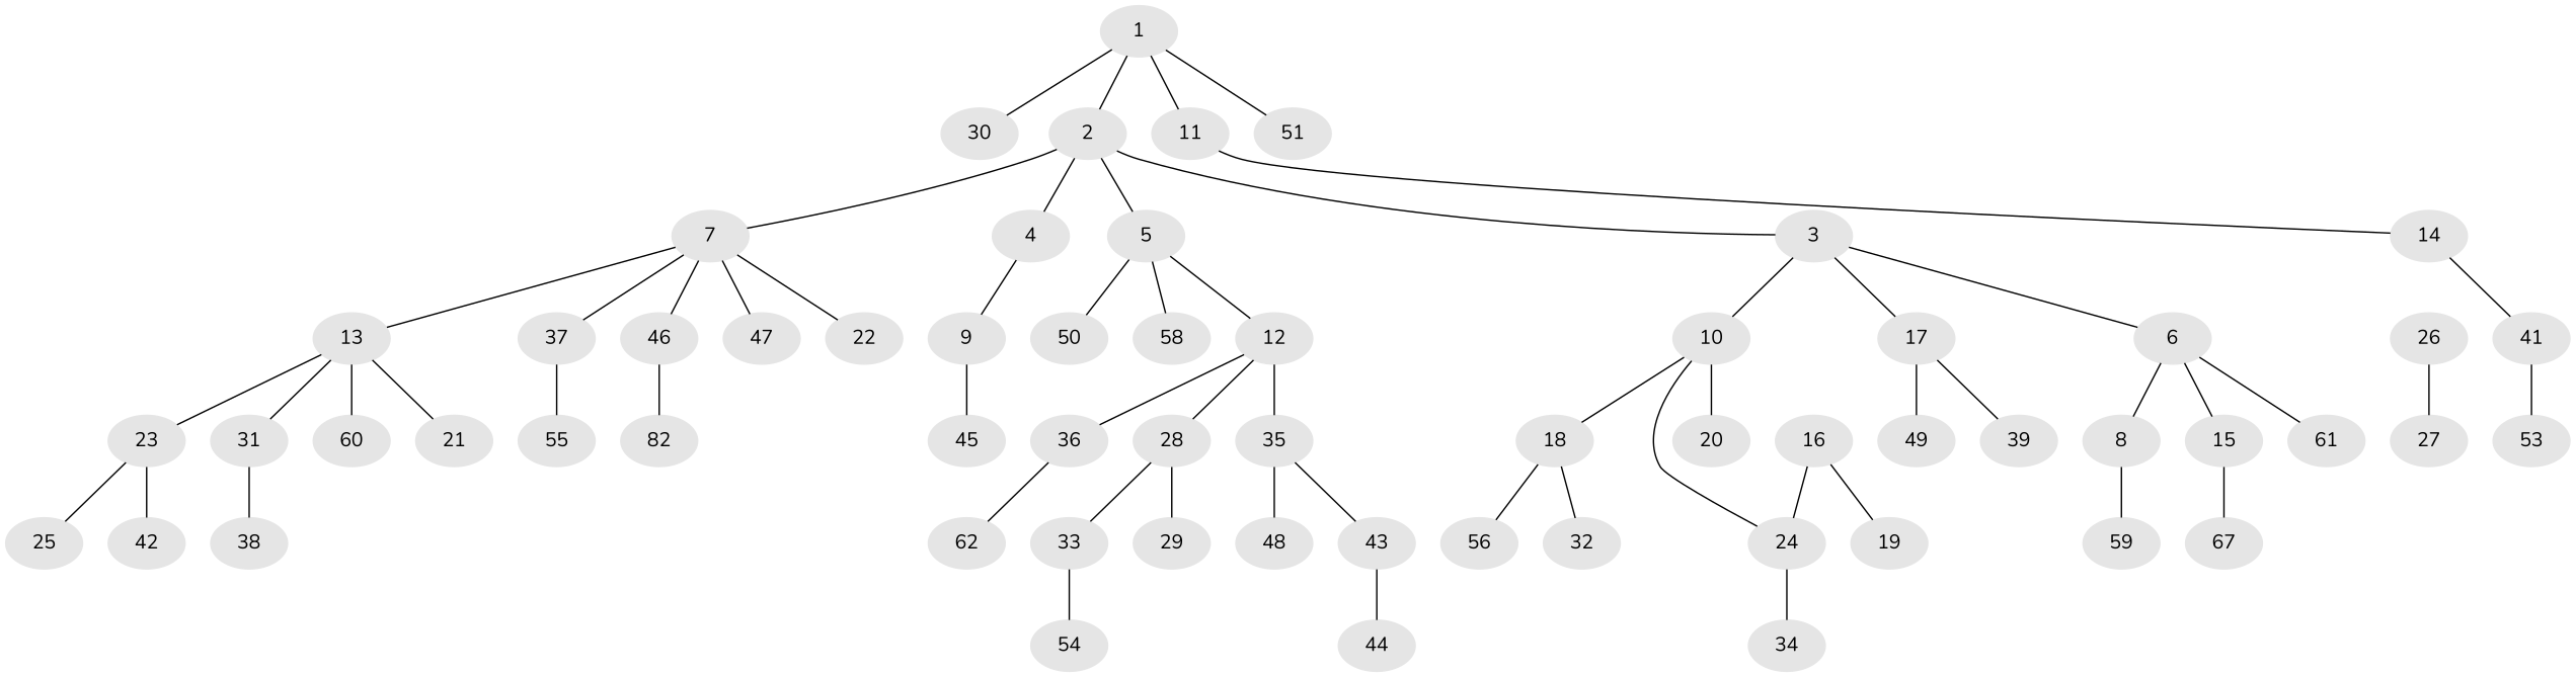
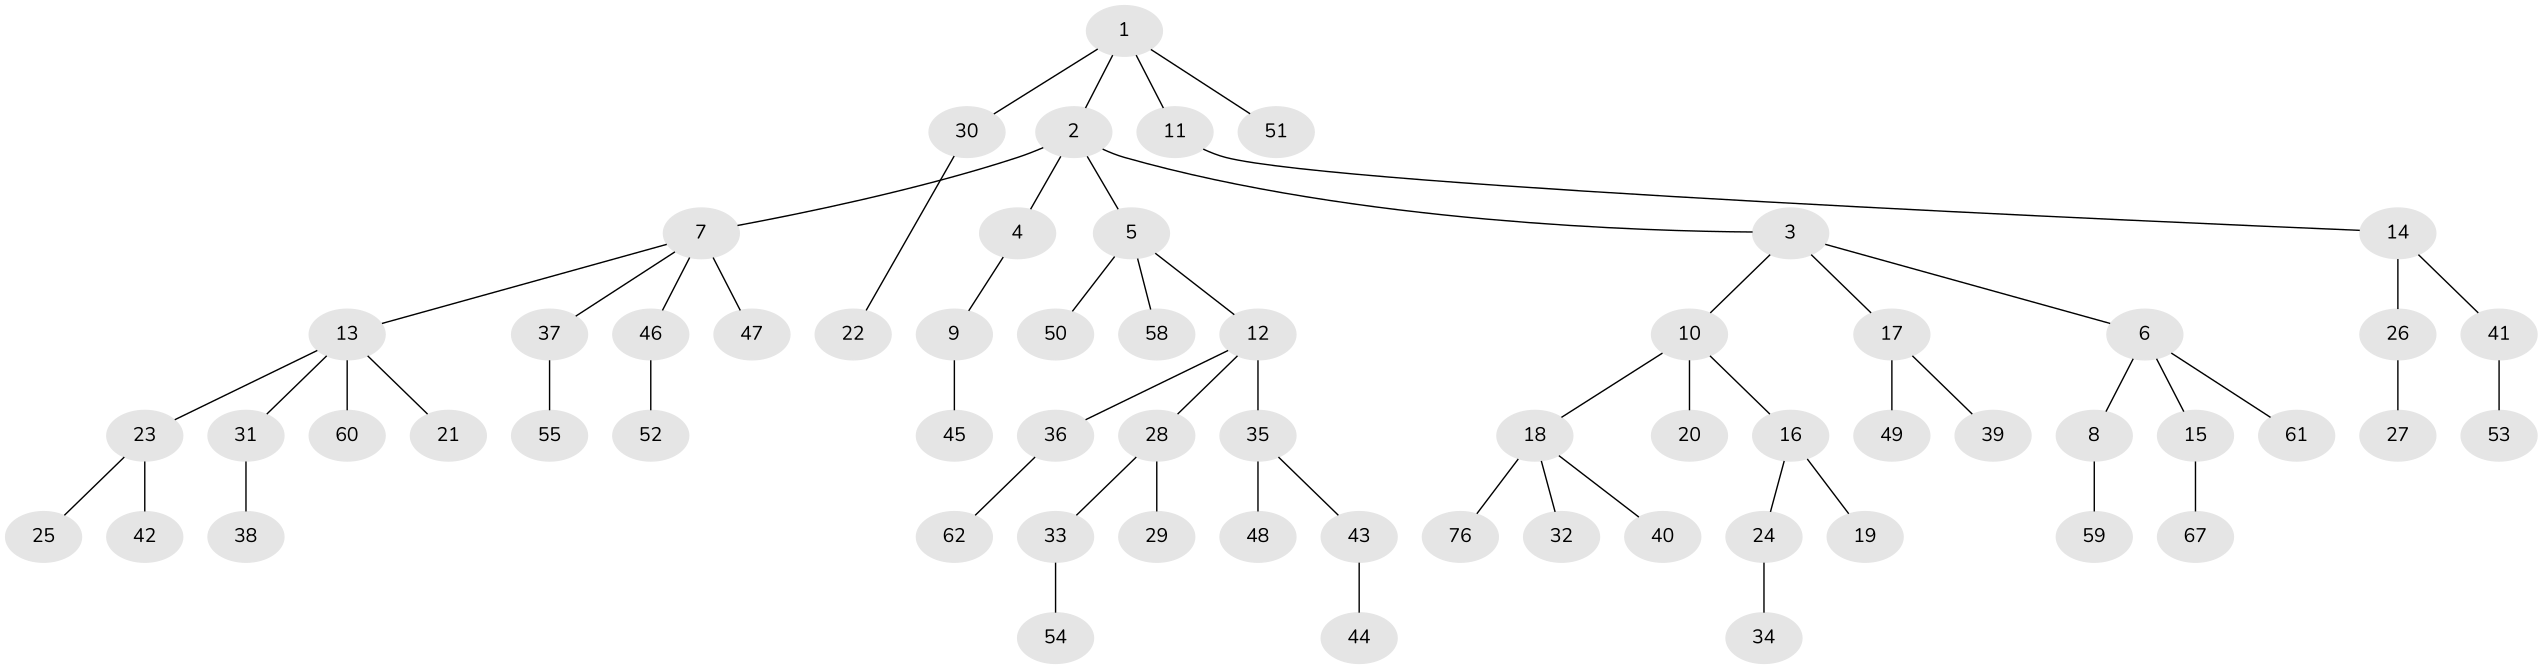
  graph {
    fontname=Nunito
    node [color=gray90 fontname=Nunito style=filled]
    edge [fontname=Nunito]
    1
    2
    11
    30
    51
    3
    4
    5
    7
    14
    6
    10
    17
    9
    12
    50
    58
    13
    22
    37
    46
    47
    8
    15
    61
    16
    18
    20
    39
    49
    45
    28
    35
    36
    29
    33
    59
    n38 [label=67]
    21
    23
    31
    60
    55
-   52 [label=82]
+   52
    19
    24
    32
-   56
+   40
+   56 [label=76]
    26
    41
    43
    48
    62
    25
    42
    38
    27
    53
    34
    54
    44
    1 -- 2
    1 -- 11
    1 -- 30
    1 -- 51
    2 -- 3
    2 -- 4
    2 -- 5
    2 -- 7
    11 -- 14
    3 -- 6
    3 -- 10
    3 -- 17
    4 -- 9
    5 -- 12
    5 -- 50
    5 -- 58
    7 -- 13
-   7 -- 22
+   30 -- 22
    7 -- 37
    7 -- 46
    7 -- 47
+   14 -- 26
    14 -- 41
    6 -- 8
    6 -- 15
    6 -- 61
-   10 -- 24
+   10 -- 16
    10 -- 18
    10 -- 20
    17 -- 39
    17 -- 49
    9 -- 45
    12 -- 28
    12 -- 35
    12 -- 36
    13 -- 21
    13 -- 23
    13 -- 31
    13 -- 60
    37 -- 55
    46 -- 52
    8 -- 59
    15 -- n38
    16 -- 19
    16 -- 24
    18 -- 32
+   18 -- 40
    18 -- 56
    28 -- 29
    28 -- 33
    35 -- 43
    35 -- 48
    36 -- 62
    33 -- 54
    23 -- 25
    23 -- 42
    31 -- 38
    24 -- 34
    26 -- 27
    41 -- 53
    43 -- 44
  }
